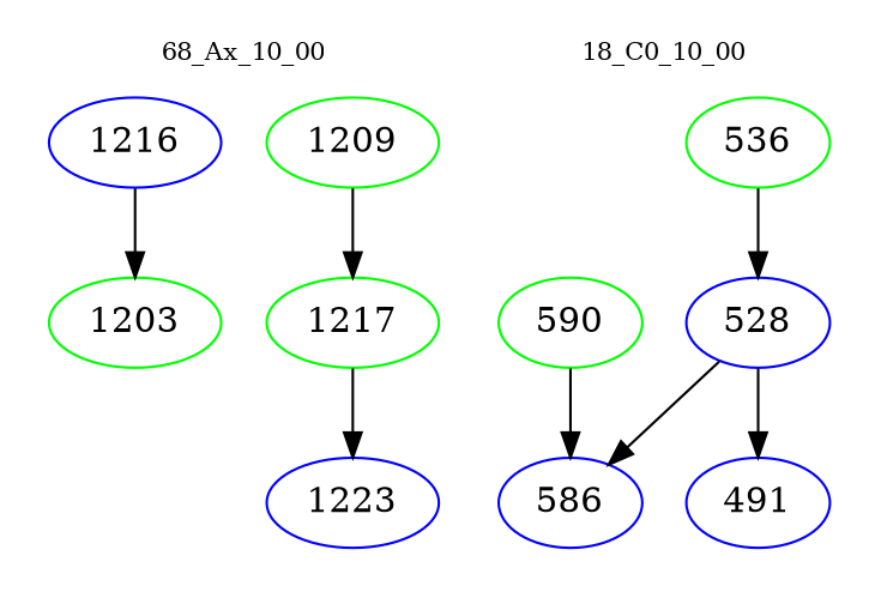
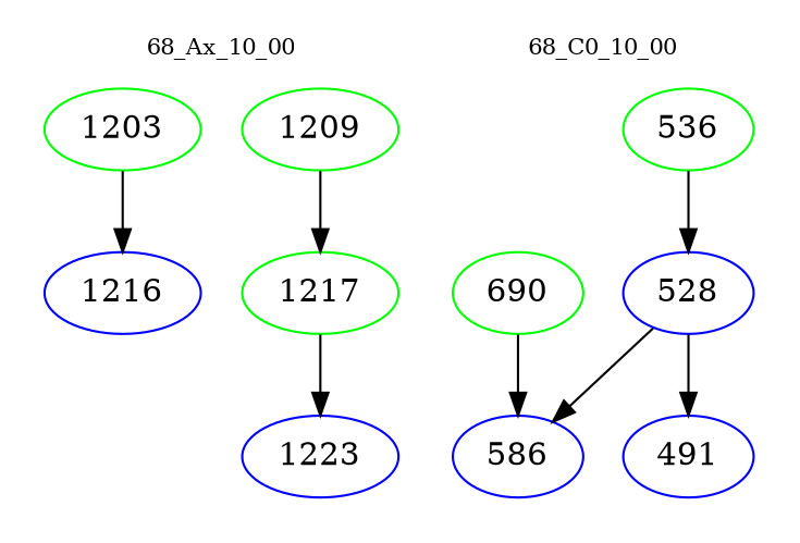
  digraph {
    node [color=green]
    edge [color=black]
    n1 [label=1209]
    n2 [label=1217]
    n3 [color=blue label=1223]
    n4 [color=blue label=1216]
    n5 [label=1203]
    n6 [label=536]
    n7 [color=blue label=528]
    n8 [color=blue label=586]
    n9 [color=blue label=491]
-   n10 [label=590]
+   n10 [label=690]
    subgraph cluster_1 {
      color=white
      fontsize=10
      label="68_Ax_10_00"
      n1
      n2
      n3
      n4
      n5
    }
    subgraph cluster_2 {
      color=white
      fontsize=10
-     label="18_C0_10_00"
+     label="68_C0_10_00"
      n6
      n7
      n8
      n9
      n10
    }
    n1 -> n2
    n2 -> n3
-   n4 -> n5
+   n5 -> n4
    n6 -> n7
    n7 -> n8
    n7 -> n9
    n10 -> n8
  }
